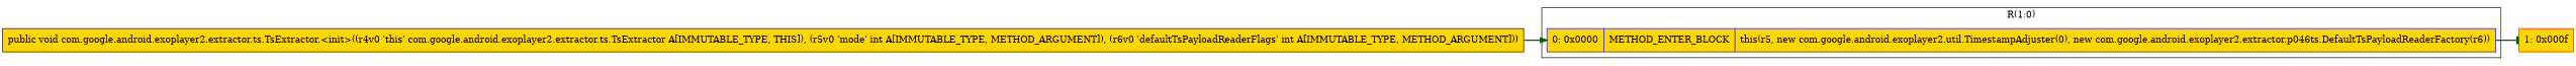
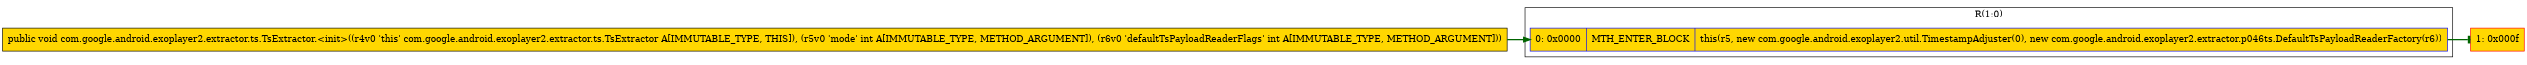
  digraph {
    rankdir=LR
    node [shape=record style=filled fillcolor=gold]
    edge [color=darkgreen style=bold]
-   n1 [color=blue label="{0\:\ 0x0000|METHOD_ENTER_BLOCK\l|this(r5, new com.google.android.exoplayer2.util.TimestampAdjuster(0), new com.google.android.exoplayer2.extractor.p046ts.DefaultTsPayloadReaderFactory(r6))\l}"]
+   n1 [color=blue label="{0\:\ 0x0000|MTH_ENTER_BLOCK\l|this(r5, new com.google.android.exoplayer2.util.TimestampAdjuster(0), new com.google.android.exoplayer2.extractor.p046ts.DefaultTsPayloadReaderFactory(r6))\l}"]
    n2 [color=red label="{1\:\ 0x000f}"]
    n3 [label="{public void com.google.android.exoplayer2.extractor.ts.TsExtractor.\<init\>((r4v0 'this' com.google.android.exoplayer2.extractor.ts.TsExtractor A[IMMUTABLE_TYPE, THIS]), (r5v0 'mode' int A[IMMUTABLE_TYPE, METHOD_ARGUMENT]), (r6v0 'defaultTsPayloadReaderFlags' int A[IMMUTABLE_TYPE, METHOD_ARGUMENT])) }"]
    subgraph cluster_1 {
      label="R(1:0)"
      n1
    }
    n1 -> n2 [arrowhead=tee]
    n3 -> n1 [arrowhead=normal]
  }
